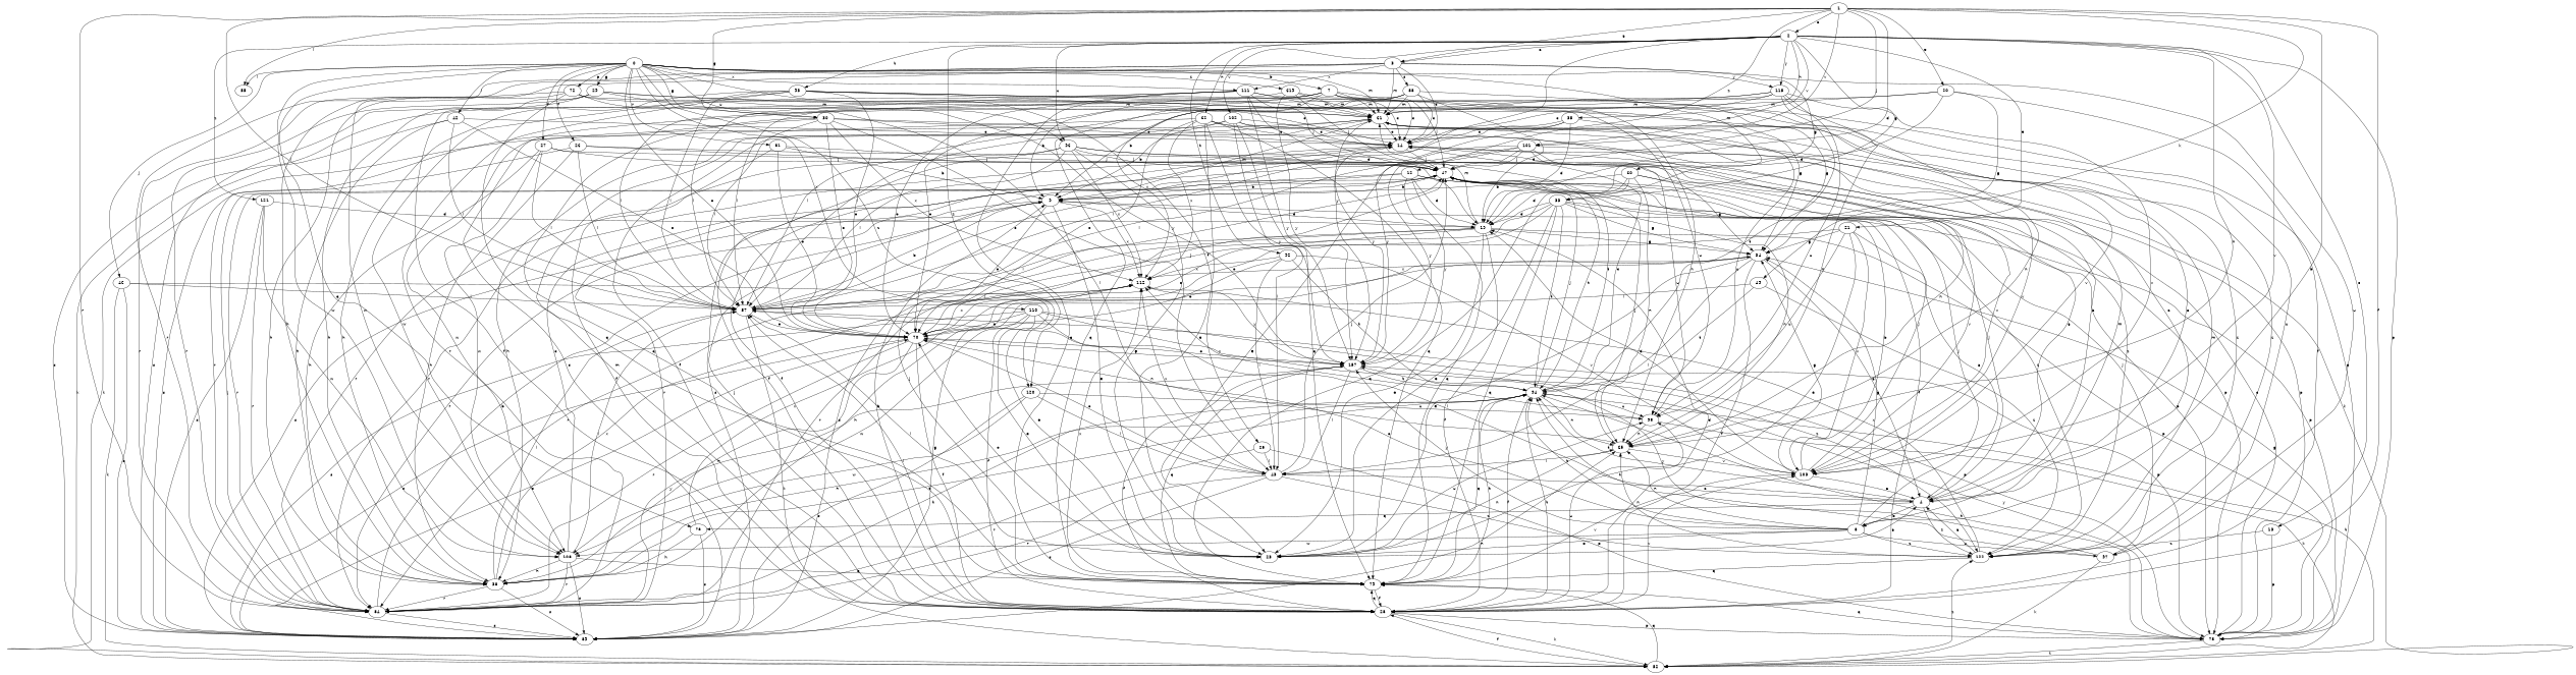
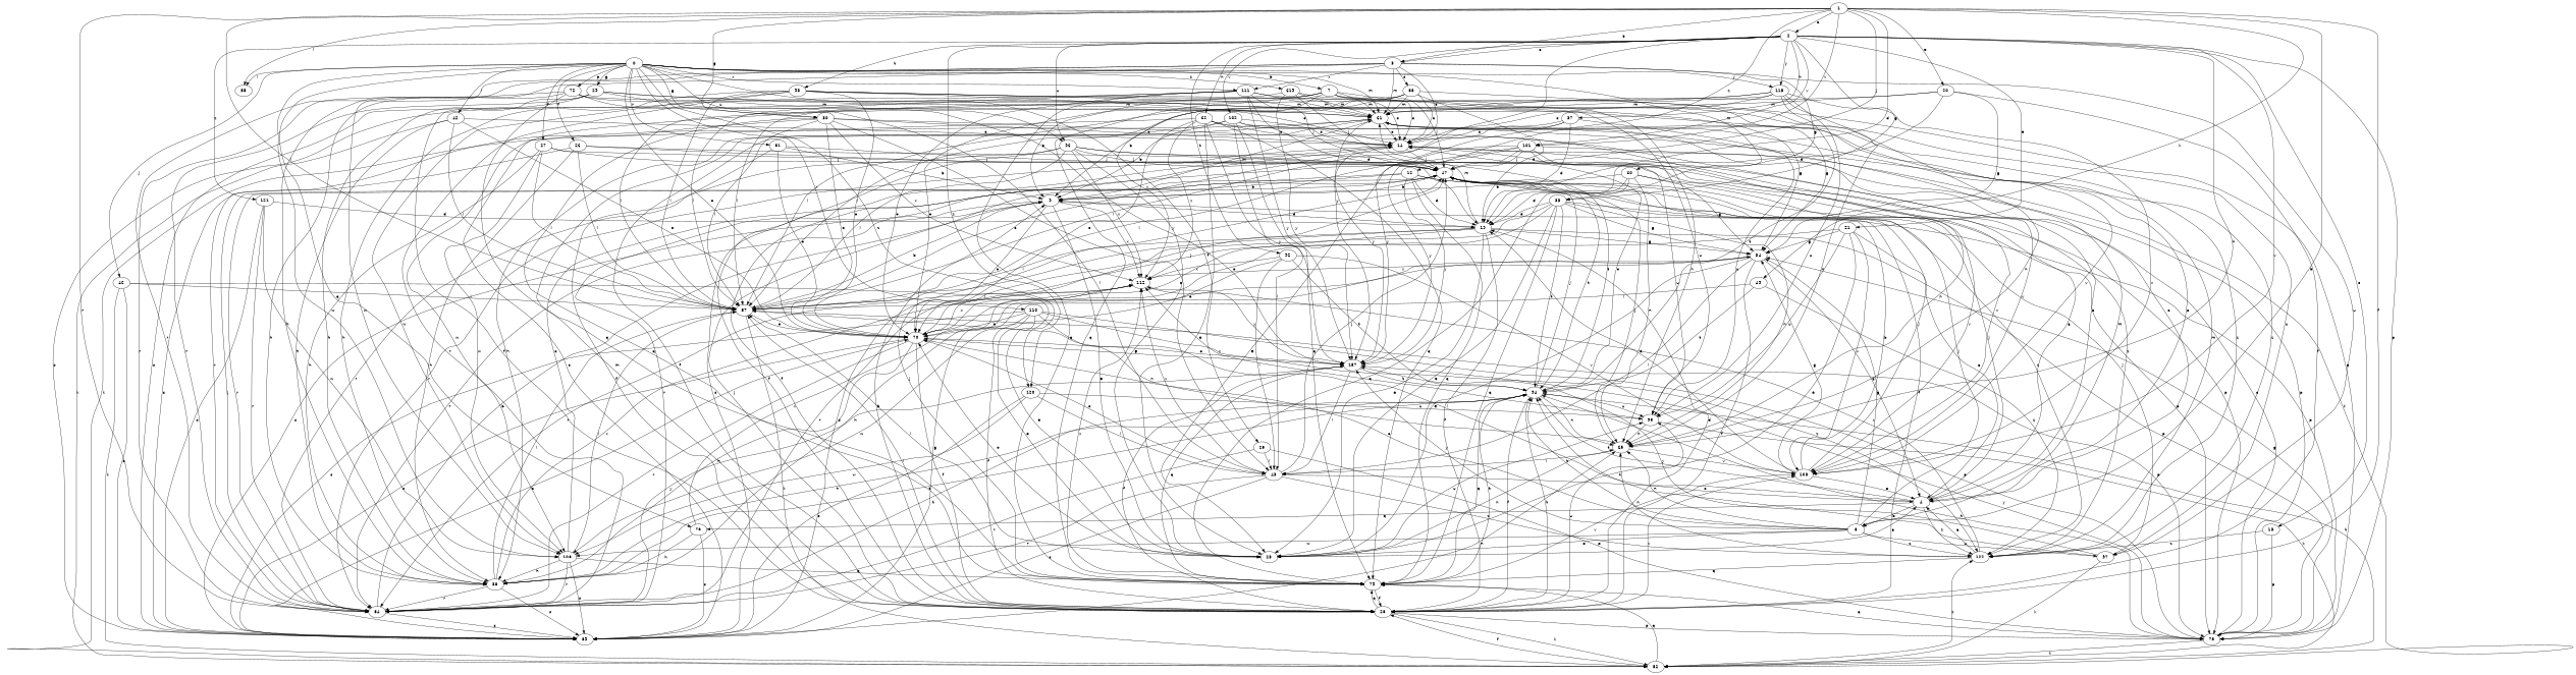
  strict digraph {
    fontname="DejaVu Sans"
    node [fontname="DejaVu Sans"]
    edge [fontname="DejaVu Sans"]
    0
    7
    25
    26
    27
    29
    30
    42
    46
    55
    60
    61
    70
    72
    78
    81
    96
    108
    110
    111
    115
    n22 [label=619]
    120
    47
    57
    65
    14
    97
    9
    79
    112
    84
    75
    43
    38
    122
    89
    103
    28
    n40 [label=157]
    98
    4
    52
    23
    19
    34
    94
    1
    2
    3
    8
    12
    20
    49
    101
    13
    21
    33
-   35
+   35 [label=37]
    62
    92
    93
    102
    121
    88
    0 -> 7 [label=b]
    0 -> 25 [label=f]
    0 -> 26 [label=f]
    0 -> 27 [label=f]
    0 -> 29 [label=g]
    0 -> 30 [label=g]
    0 -> 42 [label=i]
    0 -> 46 [label=j]
    0 -> 55 [label=l]
    0 -> 60 [label=m]
    0 -> 61 [label=m]
    0 -> 70 [label=o]
    0 -> 72 [label=p]
    0 -> 78 [label=q]
    0 -> 81 [label=r]
    0 -> 96 [label=u]
    0 -> 108 [label=w]
    0 -> 110 [label=x]
    0 -> 111 [label=x]
    0 -> 115 [label=y]
    0 -> n22 [label=z]
    0 -> 120 [label=z]
    7 -> 61 [label=m]
    7 -> 47 [label=j]
    7 -> 57 [label=l]
    7 -> 65 [label=n]
    7 -> 14 [label=c]
    7 -> 97 [label=u]
    7 -> 9 [label=b]
    7 -> 79 [label=q]
    7 -> 112 [label=x]
    25 -> 84 [label=r]
    25 -> 75 [label=p]
    25 -> 43 [label=i]
    26 -> 47 [label=j]
    26 -> 57 [label=l]
    26 -> 38 [label=h]
    26 -> 122 [label=z]
    26 -> 89 [label=s]
    27 -> 108 [label=w]
    27 -> 47 [label=j]
    27 -> 57 [label=l]
    27 -> 38 [label=h]
    27 -> 103 [label=v]
    29 -> 61 [label=m]
    29 -> 84 [label=r]
    29 -> 38 [label=h]
    29 -> 28 [label=f]
    29 -> n40 [label=y]
    29 -> 98 [label=u]
    30 -> 70 [label=o]
    30 -> 57 [label=l]
    30 -> 14 [label=c]
    30 -> 79 [label=q]
    30 -> 112 [label=x]
    30 -> 84 [label=r]
    30 -> 43 [label=i]
    30 -> 4 [label=a]
    42 -> 70 [label=o]
    42 -> 57 [label=l]
    42 -> 14 [label=c]
    42 -> 38 [label=h]
    42 -> 52 [label=k]
    46 -> 57 [label=l]
    46 -> 89 [label=s]
    46 -> 52 [label=k]
    46 -> 23 [label=e]
    60 -> 65 [label=n]
    60 -> 9 [label=b]
    60 -> 79 [label=q]
    60 -> 103 [label=v]
    60 -> 19 [label=d]
    60 -> 34 [label=g]
    61 -> 14 [label=c]
    61 -> 122 [label=z]
    61 -> 28 [label=f]
    61 -> n40 [label=y]
    61 -> 4 [label=a]
    61 -> 52 [label=k]
    70 -> 47 [label=j]
    70 -> 112 [label=x]
    70 -> 84 [label=r]
    70 -> 38 [label=h]
    70 -> 89 [label=s]
    70 -> 28 [label=f]
    70 -> n40 [label=y]
    72 -> 61 [label=m]
    72 -> 79 [label=q]
    72 -> 84 [label=r]
    72 -> 43 [label=i]
    72 -> 38 [label=h]
    72 -> 103 [label=v]
    78 -> 112 [label=x]
    78 -> 38 [label=h]
    78 -> 89 [label=s]
    81 -> 70 [label=o]
    81 -> 47 [label=j]
    81 -> 9 [label=b]
    81 -> 28 [label=f]
    96 -> 47 [label=j]
    96 -> 57 [label=l]
    96 -> 112 [label=x]
    96 -> 84 [label=r]
    96 -> 75 [label=p]
    96 -> 28 [label=f]
    96 -> 23 [label=e]
    96 -> 94 [label=t]
    108 -> 57 [label=l]
    108 -> 14 [label=c]
    108 -> 79 [label=q]
    108 -> 84 [label=r]
    108 -> 38 [label=h]
    108 -> 89 [label=s]
    110 -> 70 [label=o]
    110 -> 108 [label=w]
    110 -> 65 [label=n]
    110 -> 75 [label=p]
    110 -> 122 [label=z]
    110 -> 89 [label=s]
    110 -> 28 [label=f]
    110 -> 23 [label=e]
    111 -> 61 [label=m]
    111 -> 70 [label=o]
    111 -> 47 [label=j]
    111 -> 57 [label=l]
    111 -> 79 [label=q]
    111 -> 75 [label=p]
    111 -> 89 [label=s]
    111 -> n40 [label=y]
    111 -> 19 [label=d]
    115 -> 61 [label=m]
    115 -> 57 [label=l]
    115 -> 65 [label=n]
    115 -> 14 [label=c]
    115 -> 89 [label=s]
    115 -> 103 [label=v]
    115 -> 98 [label=u]
    115 -> 94 [label=t]
    n22 -> 61 [label=m]
    n22 -> 47 [label=j]
    n22 -> 14 [label=c]
    n22 -> 89 [label=s]
    n22 -> n40 [label=y]
    120 -> 108 [label=w]
    120 -> 43 [label=i]
    120 -> 89 [label=s]
    120 -> 98 [label=u]
    47 -> 9 [label=b]
    47 -> 84 [label=r]
    47 -> 75 [label=p]
    47 -> 94 [label=t]
    57 -> 70 [label=o]
    57 -> 14 [label=c]
    57 -> 9 [label=b]
    57 -> 75 [label=p]
    57 -> 52 [label=k]
    65 -> 47 [label=j]
    65 -> 43 [label=i]
    65 -> 103 [label=v]
    14 -> 47 [label=j]
    14 -> 84 [label=r]
    14 -> 75 [label=p]
    14 -> 28 [label=f]
    14 -> 4 [label=a]
    97 -> 47 [label=j]
    97 -> n40 [label=y]
    97 -> 52 [label=k]
    97 -> 94 [label=t]
    9 -> 61 [label=m]
    9 -> 70 [label=o]
    9 -> 112 [label=x]
    9 -> 84 [label=r]
    9 -> 89 [label=s]
    9 -> 23 [label=e]
    9 -> 19 [label=d]
    79 -> 47 [label=j]
    79 -> 112 [label=x]
    79 -> 103 [label=v]
    79 -> 28 [label=f]
    79 -> 94 [label=t]
    112 -> 57 [label=l]
    112 -> n40 [label=y]
    84 -> 47 [label=j]
    84 -> 9 [label=b]
    84 -> 89 [label=s]
    84 -> n40 [label=y]
    84 -> 94 [label=t]
    75 -> 14 [label=c]
    75 -> 79 [label=q]
    75 -> n40 [label=y]
    75 -> 52 [label=k]
    75 -> 34 [label=g]
    75 -> 94 [label=t]
    43 -> 70 [label=o]
    43 -> 47 [label=j]
    43 -> 112 [label=x]
    43 -> 84 [label=r]
    43 -> 122 [label=z]
    43 -> 89 [label=s]
    43 -> 4 [label=a]
    38 -> 57 [label=l]
    38 -> 112 [label=x]
    38 -> 84 [label=r]
    38 -> 89 [label=s]
    38 -> 94 [label=t]
    122 -> 61 [label=m]
    122 -> 65 [label=n]
    122 -> 79 [label=q]
    122 -> 112 [label=x]
    122 -> 4 [label=a]
    89 -> 70 [label=o]
    89 -> 65 [label=n]
    89 -> 34 [label=g]
    103 -> 47 [label=j]
    103 -> 9 [label=b]
    103 -> 4 [label=a]
    103 -> 19 [label=d]
    103 -> 34 [label=g]
    28 -> 61 [label=m]
    28 -> 47 [label=j]
    28 -> 57 [label=l]
    28 -> 9 [label=b]
    28 -> 79 [label=q]
    28 -> 75 [label=p]
    28 -> 103 [label=v]
    28 -> 98 [label=u]
    28 -> 52 [label=k]
    28 -> 19 [label=d]
    28 -> 94 [label=t]
    n40 -> 70 [label=o]
    n40 -> 79 [label=q]
    n40 -> 43 [label=i]
    n40 -> 28 [label=f]
    n40 -> 94 [label=t]
    98 -> 65 [label=n]
    98 -> 112 [label=x]
    98 -> 52 [label=k]
    4 -> 78 [label=q]
    4 -> 47 [label=j]
    4 -> 57 [label=l]
    4 -> 122 [label=z]
    4 -> 94 [label=t]
    4 -> 8 [label=b]
    52 -> 79 [label=q]
    52 -> 122 [label=z]
    52 -> 28 [label=f]
    52 -> 94 [label=t]
    23 -> 70 [label=o]
    23 -> 57 [label=l]
    23 -> 65 [label=n]
    23 -> 98 [label=u]
    23 -> 4 [label=a]
    19 -> 61 [label=m]
    19 -> 70 [label=o]
    19 -> 57 [label=l]
    19 -> 84 [label=r]
    19 -> 75 [label=p]
    19 -> 28 [label=f]
    19 -> 23 [label=e]
    19 -> 34 [label=g]
    34 -> 112 [label=x]
    34 -> 43 [label=i]
    34 -> 38 [label=h]
    34 -> 28 [label=f]
    34 -> 4 [label=a]
    34 -> 23 [label=e]
    94 -> 47 [label=j]
    94 -> 65 [label=n]
    94 -> 14 [label=c]
    94 -> 79 [label=q]
    94 -> 38 [label=h]
    94 -> 28 [label=f]
    94 -> 98 [label=u]
    1 -> 30 [label=g]
    1 -> 55 [label=l]
    1 -> 47 [label=j]
    1 -> 57 [label=l]
    1 -> 84 [label=r]
    1 -> 28 [label=f]
    1 -> 19 [label=d]
    1 -> 2 [label=a]
    1 -> 3 [label=a]
    1 -> 8 [label=b]
    1 -> 12 [label=z]
    1 -> 20 [label=e]
    1 -> 49 [label=k]
    1 -> 101 [label=v]
    2 -> 96 [label=u]
    2 -> 115 [label=y]
    2 -> 120 [label=z]
    2 -> 65 [label=n]
    2 -> 75 [label=p]
    2 -> 103 [label=v]
    2 -> n40 [label=y]
    2 -> 3 [label=a]
    2 -> 101 [label=v]
    2 -> 13 [label=c]
    2 -> 21 [label=e]
    2 -> 33 [label=g]
    2 -> 35 [label=h]
    2 -> 62 [label=n]
    2 -> 92 [label=t]
    2 -> 93 [label=t]
    2 -> 102 [label=v]
    2 -> 121 [label=z]
    3 -> 61 [label=m]
    3 -> 108 [label=w]
    3 -> 111 [label=x]
    3 -> 14 [label=c]
    3 -> 97 [label=u]
    3 -> 84 [label=r]
    3 -> 38 [label=h]
    3 -> 33 [label=g]
    3 -> 88 [label=s]
    8 -> 61 [label=m]
    8 -> 70 [label=o]
    8 -> 108 [label=w]
    8 -> 47 [label=j]
    8 -> 65 [label=n]
    8 -> 97 [label=u]
    8 -> 122 [label=z]
    8 -> n40 [label=y]
    8 -> 23 [label=e]
    8 -> 34 [label=g]
    8 -> 94 [label=t]
    12 -> 9 [label=b]
    12 -> 79 [label=q]
    12 -> 84 [label=r]
    12 -> 122 [label=z]
    12 -> 28 [label=f]
    12 -> n40 [label=y]
    12 -> 19 [label=d]
    20 -> 61 [label=m]
    20 -> 57 [label=l]
    20 -> 28 [label=f]
    20 -> 19 [label=d]
    20 -> 34 [label=g]
    49 -> 57 [label=l]
    49 -> 122 [label=z]
    49 -> 94 [label=t]
    101 -> 47 [label=j]
    101 -> 57 [label=l]
    101 -> 65 [label=n]
    101 -> 89 [label=s]
    101 -> n40 [label=y]
    101 -> 98 [label=u]
    101 -> 52 [label=k]
    101 -> 23 [label=e]
    13 -> 75 [label=p]
    13 -> 122 [label=z]
    21 -> 84 [label=r]
    21 -> 103 [label=v]
    21 -> 98 [label=u]
    21 -> 4 [label=a]
    21 -> 23 [label=e]
    21 -> 34 [label=g]
    33 -> 70 [label=o]
    33 -> 65 [label=n]
    33 -> 79 [label=q]
    33 -> 75 [label=p]
    33 -> 89 [label=s]
    33 -> 23 [label=e]
    33 -> 19 [label=d]
    33 -> 34 [label=g]
    33 -> 94 [label=t]
    35 -> 57 [label=l]
    35 -> 14 [label=c]
    35 -> n40 [label=y]
    35 -> 98 [label=u]
    35 -> 19 [label=d]
    62 -> 70 [label=o]
    62 -> 108 [label=w]
    62 -> 14 [label=c]
    62 -> 79 [label=q]
    62 -> 112 [label=x]
    62 -> 122 [label=z]
    62 -> n40 [label=y]
    62 -> 23 [label=e]
    92 -> 70 [label=o]
    92 -> 112 [label=x]
    92 -> 43 [label=i]
    92 -> 103 [label=v]
    92 -> 94 [label=t]
    93 -> 61 [label=m]
    93 -> 70 [label=o]
    93 -> 108 [label=w]
    93 -> 57 [label=l]
    93 -> 65 [label=n]
    93 -> 14 [label=c]
    93 -> 84 [label=r]
    93 -> 38 [label=h]
    93 -> 34 [label=g]
    102 -> 14 [label=c]
    102 -> 9 [label=b]
    102 -> 79 [label=q]
    102 -> 43 [label=i]
    102 -> 38 [label=h]
    102 -> 103 [label=v]
    102 -> 4 [label=a]
    121 -> 108 [label=w]
    121 -> 84 [label=r]
    121 -> 89 [label=s]
    121 -> 19 [label=d]
    88 -> 61 [label=m]
    88 -> 70 [label=o]
    88 -> 57 [label=l]
    88 -> 14 [label=c]
    88 -> 9 [label=b]
    88 -> 19 [label=d]
    88 -> 34 [label=g]
  }
